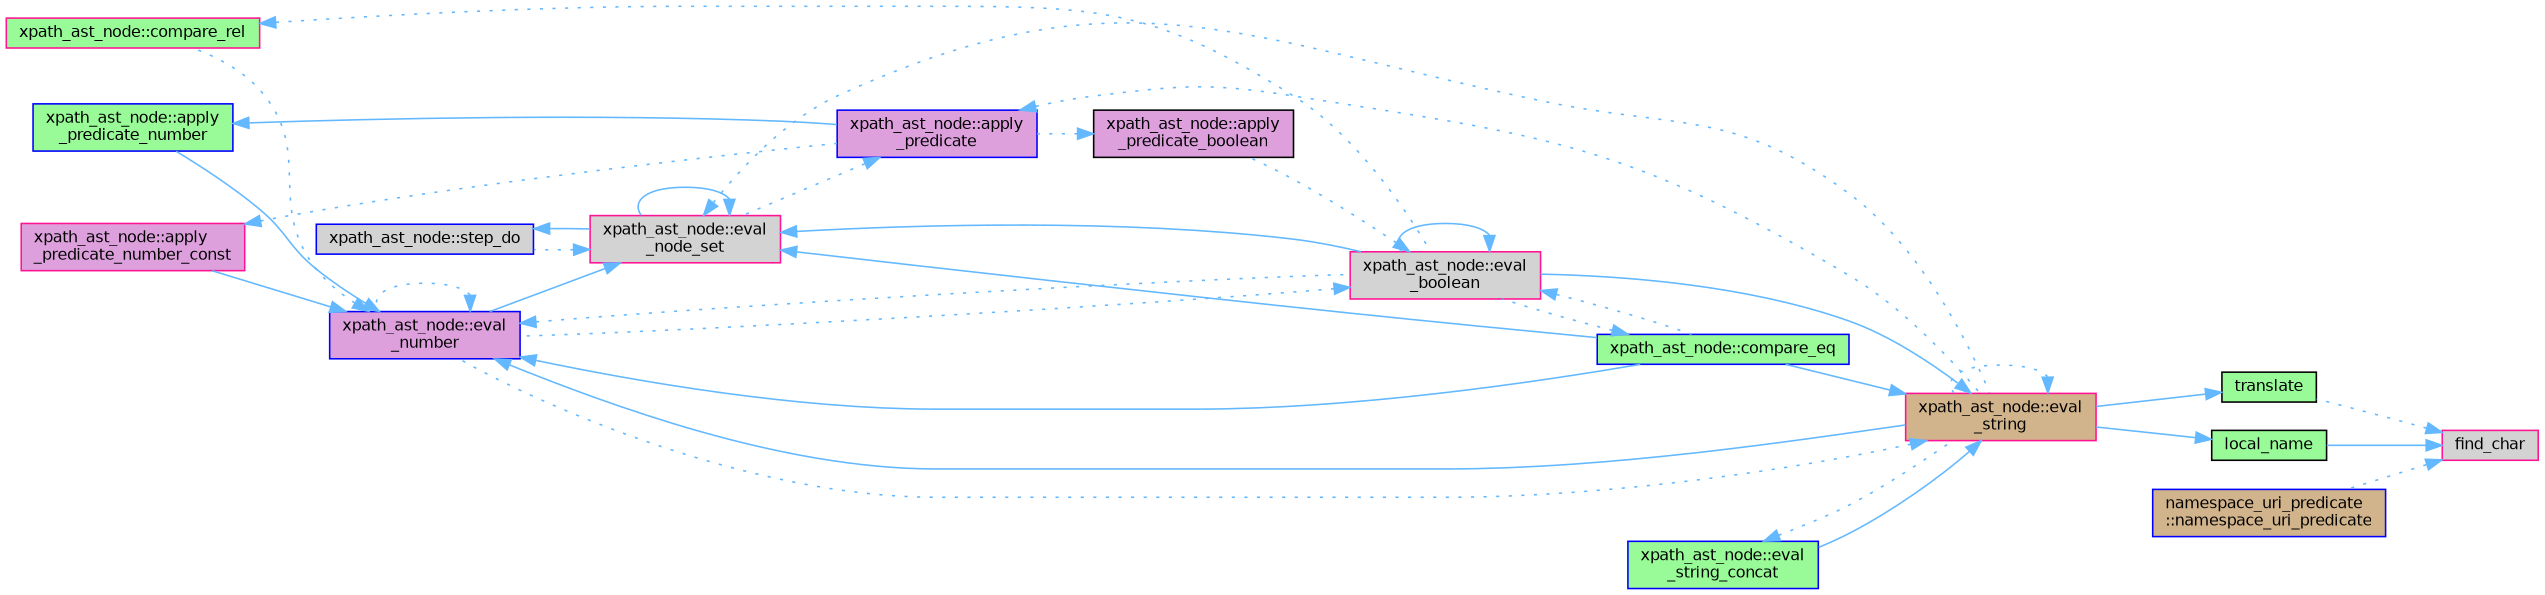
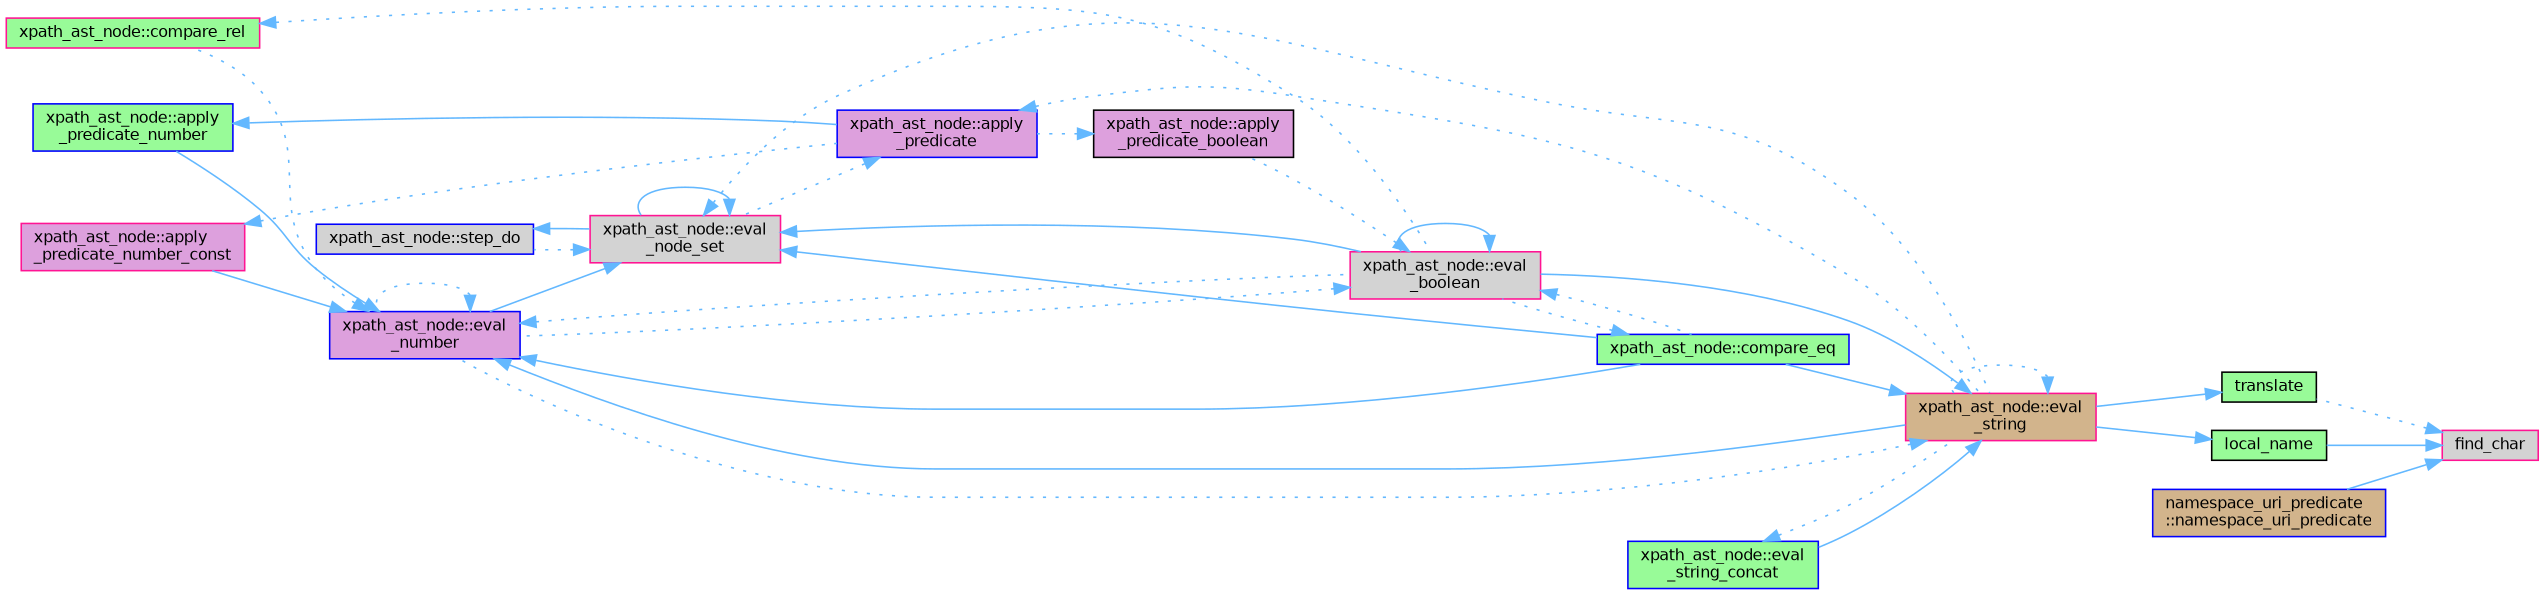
  digraph {
    rankdir=RL
    node [color=blue fillcolor=palegreen fontname=Helvetica fontsize=10 shape=box style=filled]
    edge [color=steelblue1 dir=back fontname=Helvetica fontsize=10 labelfontname=Helvetica labelfontsize=10 style=dotted]
    n1 [color=deeppink fillcolor=lightgrey fontcolor=black height=0.2 label=find_char width=0.4]
    n2 [color=black height=0.2 label=local_name width=0.4]
    n3 [fillcolor=tan height=0.2 label="namespace_uri_predicate\l::namespace_uri_predicate" width=0.4]
    n4 [color=black height=0.2 label=translate width=0.4]
    n5 [color=deeppink fillcolor=tan height=0.2 label="xpath_ast_node::eval\l_string" width=0.4]
    n6 [height=0.2 label="xpath_ast_node::compare_eq" width=0.4]
    n7 [color=deeppink fillcolor=lightgrey height=0.2 label="xpath_ast_node::eval\l_boolean" width=0.4]
    n8 [fillcolor=plum height=0.2 label="xpath_ast_node::eval\l_number" width=0.4]
    n9 [height=0.2 label="xpath_ast_node::eval\l_string_concat" width=0.4]
    n10 [color=black fillcolor=plum height=0.2 label="xpath_ast_node::apply\l_predicate_boolean" width=0.4]
    n11 [color=deeppink height=0.2 label="xpath_ast_node::compare_rel" width=0.4]
    n12 [height=0.2 label="xpath_ast_node::apply\l_predicate_number" width=0.4]
    n13 [color=deeppink fillcolor=plum height=0.2 label="xpath_ast_node::apply\l_predicate_number_const" width=0.4]
    n14 [fillcolor=plum height=0.2 label="xpath_ast_node::apply\l_predicate" width=0.4]
    n15 [color=deeppink fillcolor=lightgrey height=0.2 label="xpath_ast_node::eval\l_node_set" width=0.4]
    n16 [fillcolor=lightgrey height=0.2 label="xpath_ast_node::step_do" width=0.4]
    n1 -> n2 [style=solid]
-   n1 -> n3
+   n1 -> n3 [style=solid]
    n1 -> n4
    n2 -> n5 [style=solid]
    n4 -> n5 [style=solid]
    n5 -> n5
    n5 -> n6 [style=solid]
    n5 -> n7 [style=solid]
    n5 -> n8
    n5 -> n9 [style=solid]
    n6 -> n7
    n7 -> n6
    n7 -> n7 [style=solid]
    n7 -> n8
    n7 -> n10
    n8 -> n5 [style=solid]
    n8 -> n6 [style=solid]
    n8 -> n7
    n8 -> n8
    n8 -> n11
    n8 -> n12 [style=solid]
    n8 -> n13 [style=solid]
    n9 -> n5
    n10 -> n14
    n11 -> n7
    n12 -> n14 [style=solid]
    n13 -> n14
    n14 -> n5
    n14 -> n15
    n15 -> n5
    n15 -> n6 [style=solid]
    n15 -> n7 [style=solid]
    n15 -> n8 [style=solid]
    n15 -> n15 [style=solid]
    n15 -> n16
    n16 -> n15 [style=solid]
  }
